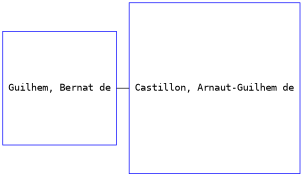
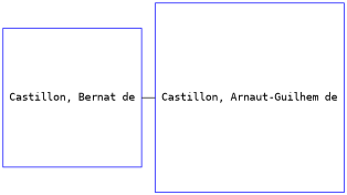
  digraph {
    fontname="DejaVu Sans Mono"
    node [color=blue regular=1 shape=box fontname="DejaVu Sans Mono"]
-   n1 [label="Guilhem, Bernat de"]
+   n1 [label="Castillon, Bernat de"]
    n2 [label="Castillon, Arnaut-Guilhem de"]
    subgraph sub_1 {
      rank=same
      n1
      n2
    }
    n1 -> n2 [dir=none fontname="DejaVu Sans Mono"]
  }
